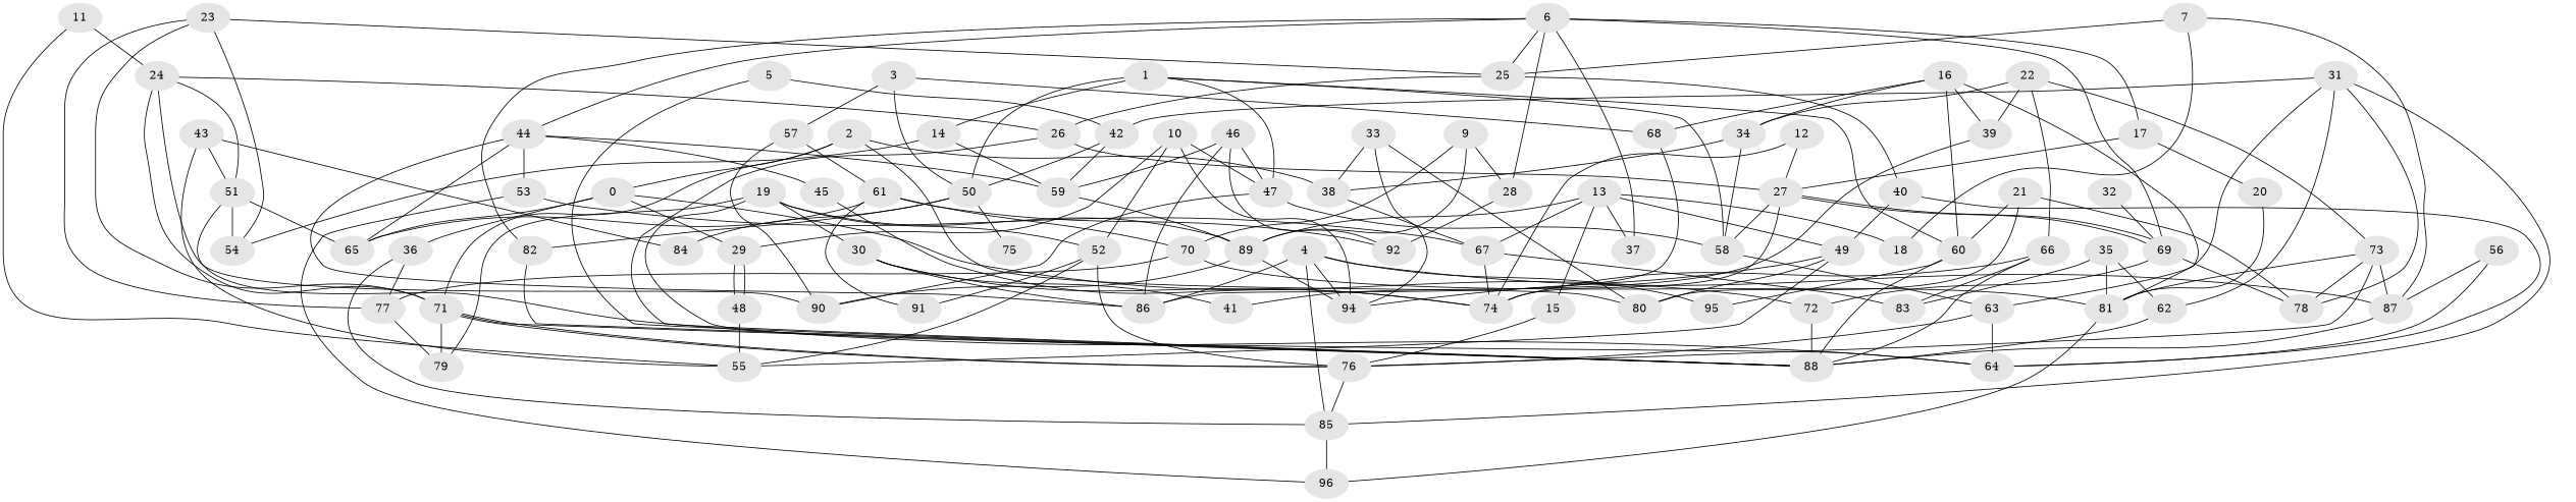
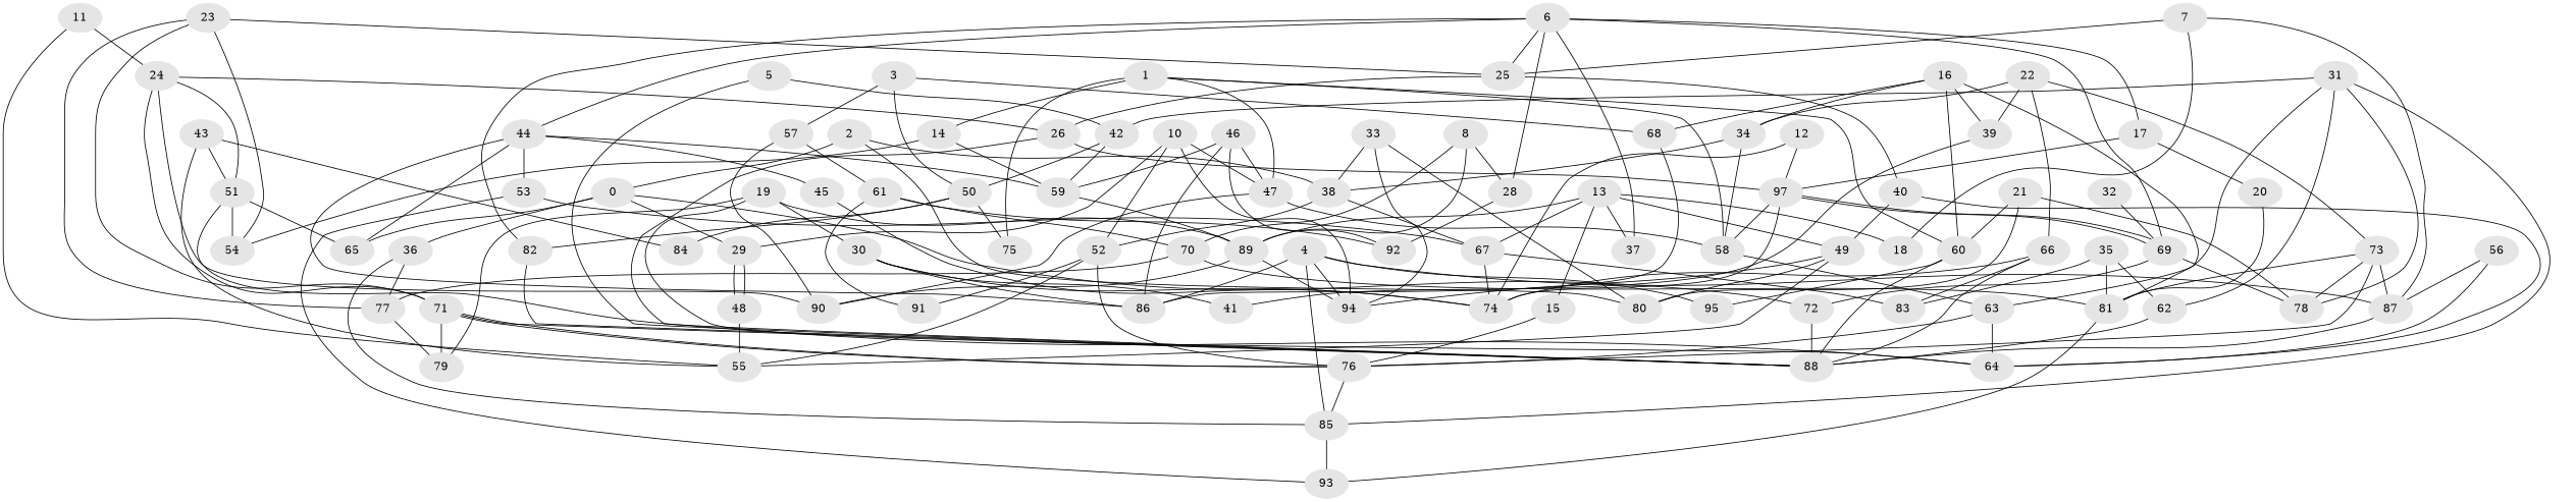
  graph {
    node [color=gray90 style=filled]
    1
    14
    47
    58
    60
    75
    54
    59
    90
    63
    95
    88
    n13 [label=0]
    2
    38
    71
    80
    29
    36
    65
    72
    52
    67
    76
    79
    3
    50
    57
    68
    82
    84
    61
    86
    4
    85
    87
    94
-   93 [label=96]
+   93
    5
    42
    6
    17
    25
    28
    37
    44
    69
-   27
+   27 [label=97]
    20
    26
    40
    92
    45
    53
    78
    7
    18
    48
    77
-   9
+   9 [label=8]
    70
    89
    81
    10
    55
    91
    11
    24
    51
    12
    74
    13
    15
    49
    83
    16
    34
    39
    41
    19
    30
    64
    21
    32
    22
    66
    73
    23
    31
    62
    33
    35
    43
    46
    56
    1 -- 14
    1 -- 47
    1 -- 58
    1 -- 60
-   1 -- 50
+   1 -- 75
    14 -- 54
    14 -- 59
    47 -- 58
    47 -- 90
    58 -- 63
    60 -- 95
    60 -- 88
    59 -- 89
    63 -- 76
    63 -- 64
    n13 -- 29
    n13 -- 36
    n13 -- 65
    n13 -- 72
    2 -- n13
    2 -- 38
-   2 -- 71
    2 -- 80
-   19 -- 52
+   38 -- 52
    38 -- 67
    71 -- 88
    71 -- 76
    71 -- 76
    71 -- 79
    29 -- 48
    29 -- 48
    36 -- 85
    36 -- 77
    72 -- 88
    52 -- 76
    52 -- 55
    52 -- 91
    67 -- 74
    67 -- 83
    76 -- 85
    3 -- 50
    3 -- 57
    3 -- 68
    50 -- 75
    50 -- 82
    50 -- 84
    57 -- 90
    57 -- 61
    68 -- 86
    82 -- 88
-   61 -- 65
    61 -- 92
    61 -- 70
    61 -- 91
    4 -- 95
    4 -- 86
    4 -- 85
    4 -- 87
    4 -- 94
    85 -- 93
    87 -- 88
    5 -- 88
    5 -- 42
    42 -- 59
    42 -- 50
    6 -- 82
    6 -- 17
    6 -- 25
    6 -- 28
    6 -- 37
    6 -- 44
    6 -- 69
    17 -- 27
    17 -- 20
    25 -- 26
    25 -- 40
    28 -- 92
    44 -- 59
    44 -- 65
    44 -- 86
    44 -- 45
    44 -- 53
    69 -- 72
    69 -- 78
    27 -- 58
    27 -- 69
    27 -- 69
    27 -- 74
    20 -- 81
    26 -- 88
    26 -- 27
    40 -- 49
    40 -- 64
    45 -- 74
    53 -- 67
    53 -- 93
    7 -- 87
    7 -- 25
    7 -- 18
    48 -- 55
    77 -- 79
    9 -- 28
    9 -- 70
    9 -- 89
    70 -- 77
    70 -- 81
    89 -- 90
    89 -- 94
    81 -- 93
    10 -- 47
    10 -- 29
    10 -- 52
    10 -- 94
    11 -- 55
    11 -- 24
    24 -- 90
    24 -- 71
    24 -- 26
    24 -- 51
    51 -- 54
    51 -- 65
    51 -- 64
    12 -- 27
    12 -- 74
    13 -- 67
    13 -- 37
    13 -- 18
    13 -- 89
    13 -- 15
    13 -- 49
    15 -- 76
    49 -- 80
    49 -- 94
    49 -- 55
    16 -- 60
    16 -- 68
    16 -- 81
    16 -- 34
    16 -- 39
    34 -- 58
    34 -- 38
    39 -- 41
    19 -- 79
    19 -- 89
    19 -- 30
    19 -- 64
    30 -- 86
    30 -- 74
    30 -- 41
    21 -- 60
    21 -- 80
    21 -- 78
    32 -- 69
    22 -- 34
    22 -- 39
    22 -- 66
    22 -- 73
    66 -- 88
    66 -- 74
    66 -- 83
    73 -- 76
    73 -- 87
    73 -- 78
    73 -- 81
    23 -- 54
    23 -- 71
    23 -- 25
    23 -- 77
    31 -- 63
    31 -- 85
    31 -- 42
    31 -- 78
    31 -- 62
    62 -- 88
    33 -- 38
    33 -- 80
    33 -- 94
    35 -- 81
    35 -- 83
    35 -- 62
    43 -- 84
    43 -- 55
    43 -- 51
    46 -- 47
    46 -- 59
    46 -- 86
    46 -- 92
    56 -- 87
    56 -- 64
  }
